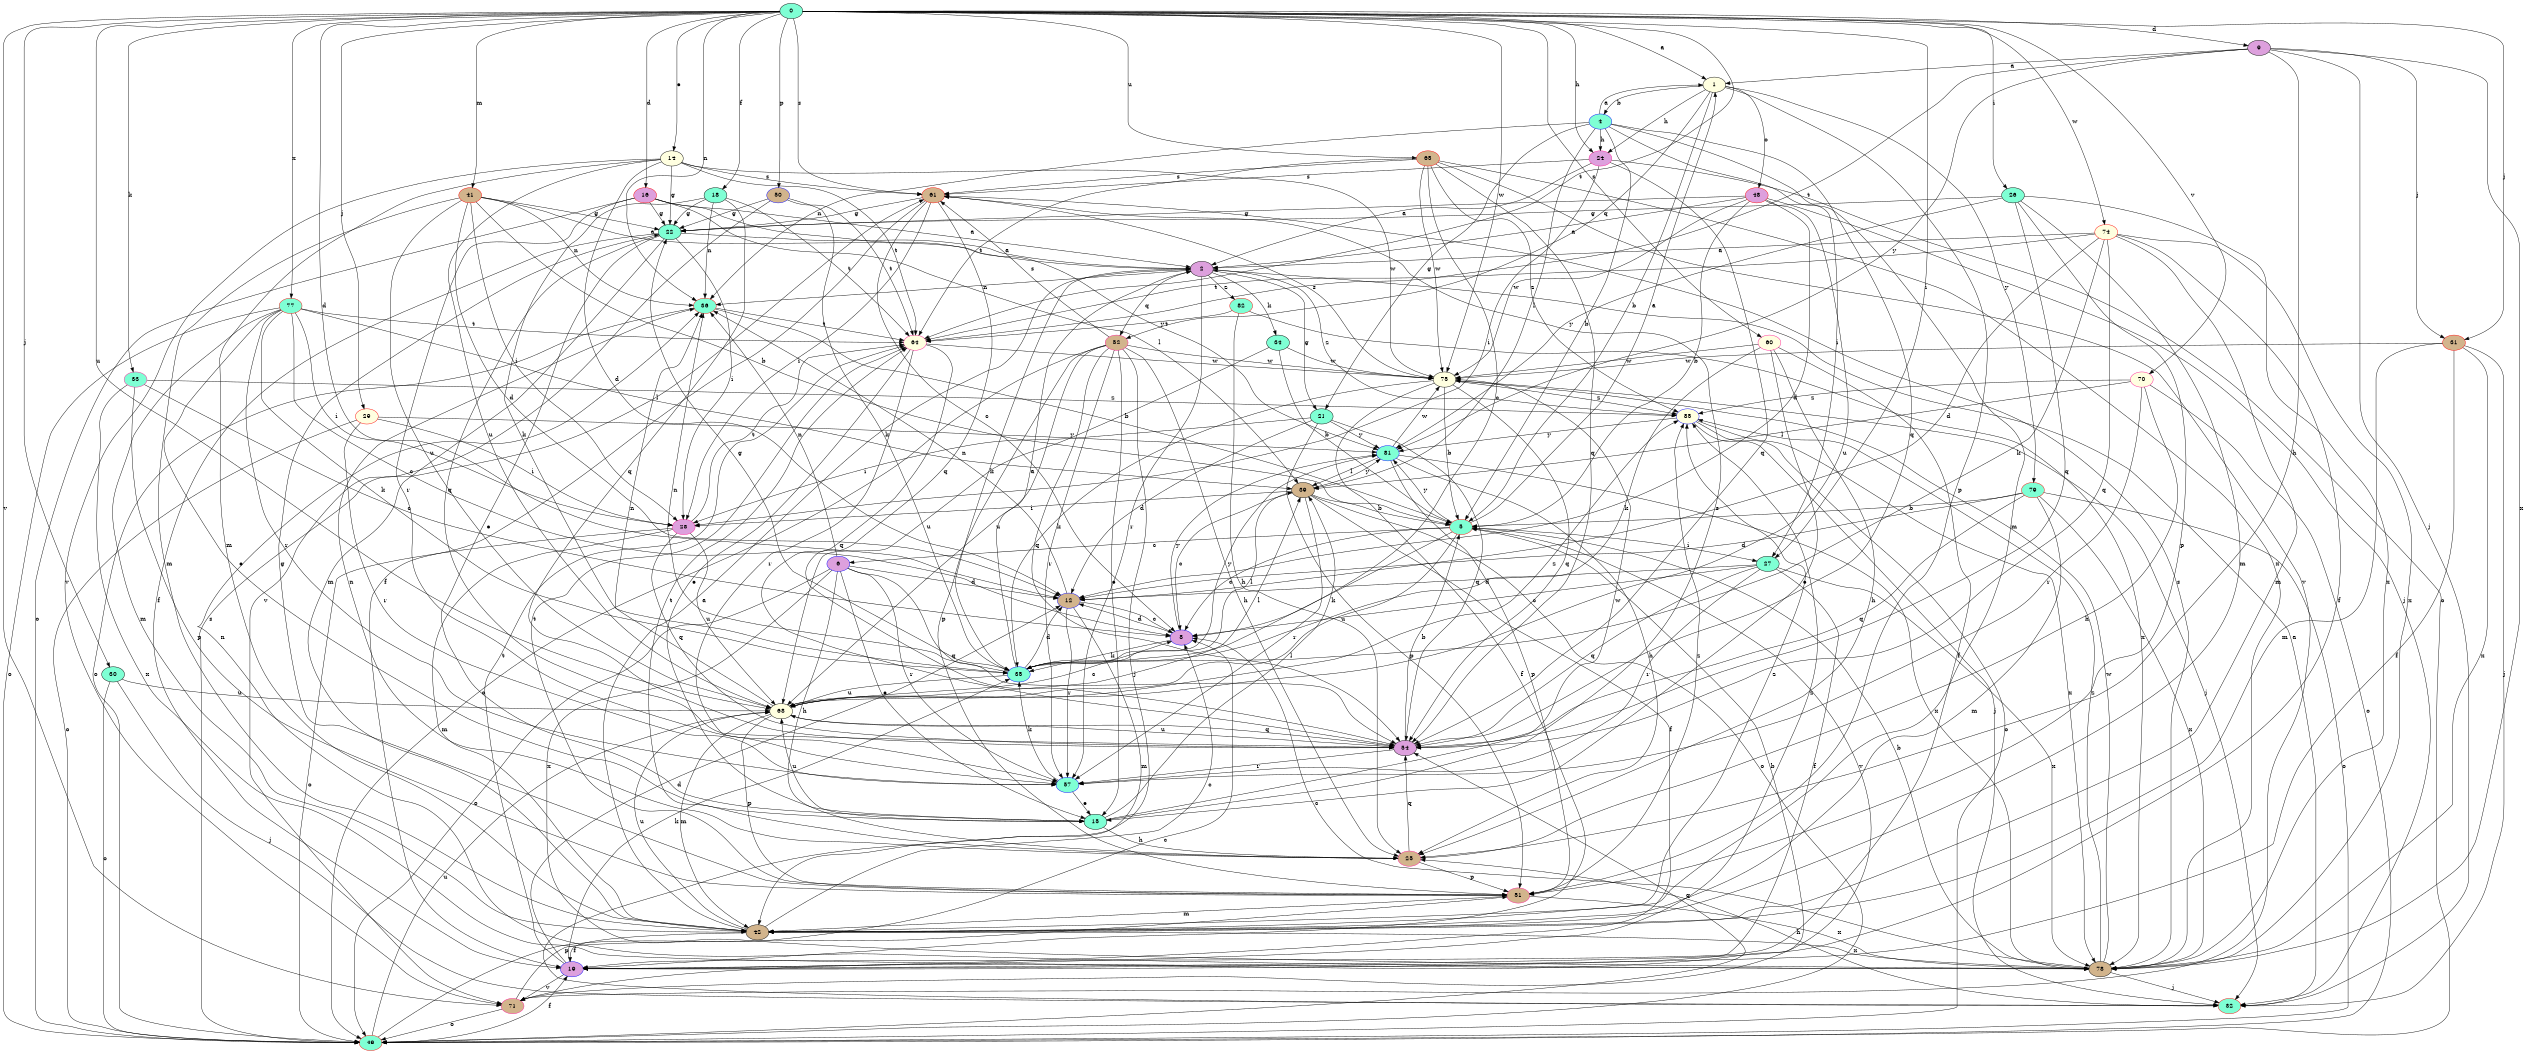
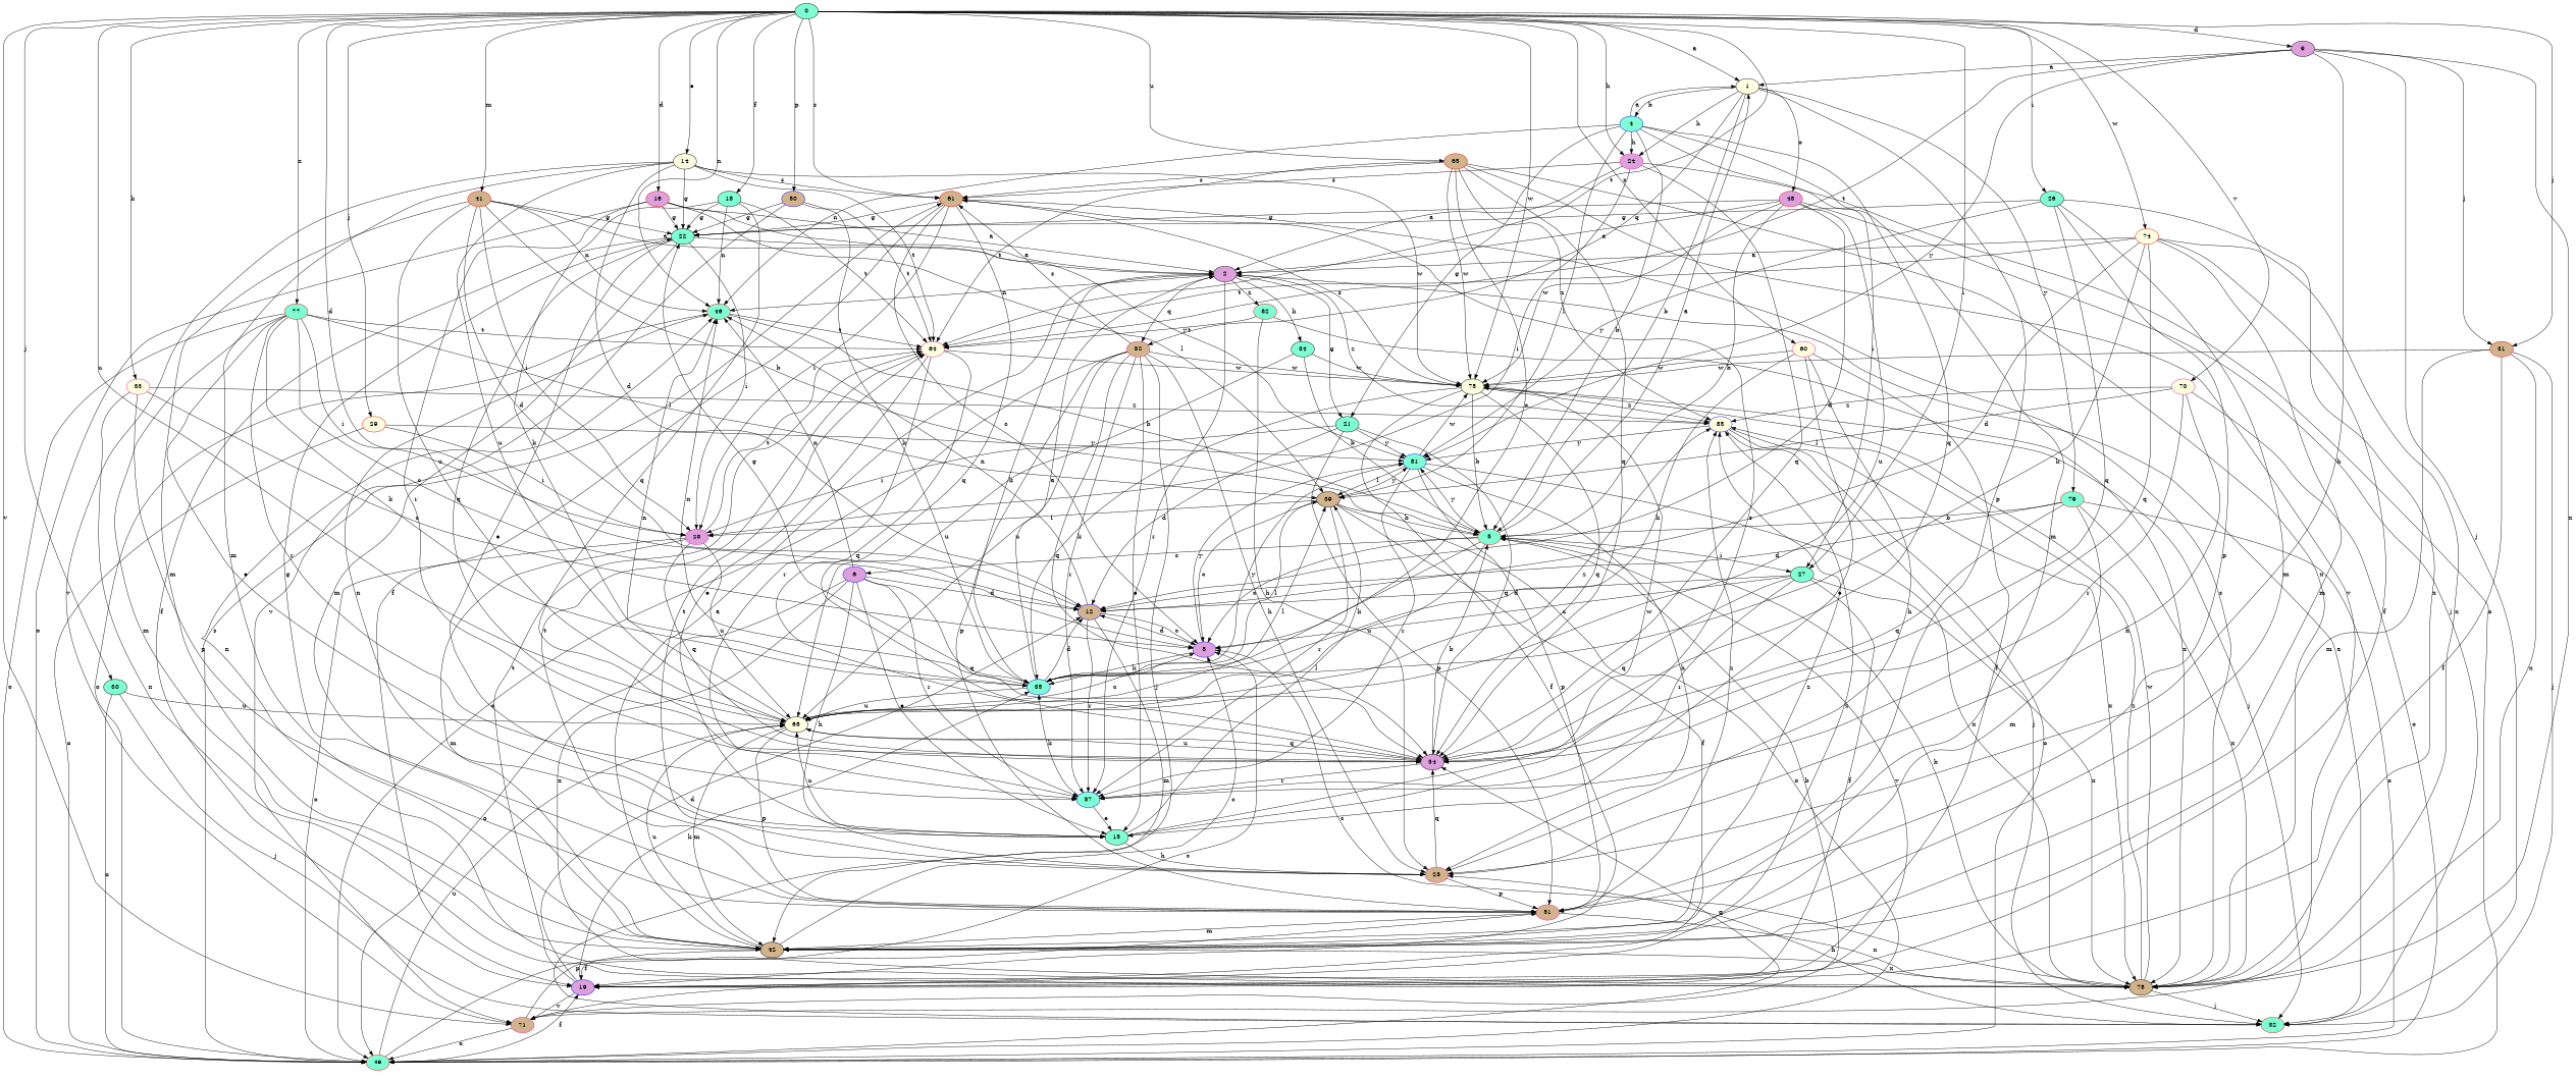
  strict digraph {
    node [color=black fillcolor=aquamarine style=filled]
    1 [fillcolor=lightyellow]
    0
    9 [fillcolor=plum]
    n4 [color=red fillcolor=plum label=16]
    12 [color=blue fillcolor=tan]
    14 [fillcolor=lightyellow]
    18
    24 [color=deeppink fillcolor=plum]
    26
    27
    29 [color=red fillcolor=lightyellow]
    30
    31 [color=red fillcolor=tan]
-   33 [color=deeppink]
+   33 [color=deeppink fillcolor=lightyellow]
    41 [color=red fillcolor=tan]
-   46 [color=red label=36]
+   46 [color=red]
    50 [color=blue fillcolor=tan]
    60 [color=deeppink fillcolor=lightyellow]
    61 [color=red fillcolor=tan]
    64 [color=deeppink fillcolor=lightyellow]
    65 [color=red fillcolor=tan]
    68 [fillcolor=lightyellow]
    70 [color=deeppink fillcolor=lightyellow]
    71 [color=deeppink fillcolor=tan]
    74 [color=red fillcolor=lightyellow]
    75 [fillcolor=lightyellow]
    77 [color=red]
    4 [color=blue]
    5 [color=red]
    48 [color=red fillcolor=plum]
    51 [color=deeppink fillcolor=tan]
    52 [color=deeppink fillcolor=tan]
    79 [color=red]
    81 [color=blue]
    25 [color=deeppink fillcolor=tan]
    78 [fillcolor=tan]
    32 [color=red]
    2 [fillcolor=plum]
    57 [color=blue]
    39 [fillcolor=tan]
    49 [color=red]
    22
    42 [fillcolor=tan]
    8 [color=blue fillcolor=plum]
    35 [color=blue]
    54 [fillcolor=plum]
    28 [color=deeppink fillcolor=plum]
    19 [color=blue fillcolor=plum]
    85 [color=blue fillcolor=lightyellow]
    15
    21
    6 [color=blue fillcolor=plum]
    34
    82 [color=red]
    1 -> 24 [label=h]
    1 -> 4 [label=b]
    1 -> 5 [label=b]
    1 -> 48 [label=o]
    1 -> 51 [label=p]
    1 -> 52 [label=q]
    1 -> 79 [label=y]
    0 -> 1 [label=a]
    0 -> 9 [label=d]
    0 -> n4 [label=d]
    0 -> 12 [label=d]
    0 -> 14 [label=e]
    0 -> 18 [label=f]
    0 -> 24 [label=h]
    0 -> 26 [label=i]
    0 -> 27 [label=i]
    0 -> 29 [label=j]
    0 -> 30 [label=j]
    0 -> 31 [label=j]
    0 -> 33 [label=k]
    0 -> 41 [label=m]
    0 -> 46 [label=n]
    0 -> 50 [label=p]
    0 -> 60 [label=s]
    0 -> 61 [label=s]
    0 -> 64 [label=t]
    0 -> 65 [label=u]
    0 -> 68 [label=u]
    0 -> 70 [label=v]
    0 -> 71 [label=v]
    0 -> 74 [label=w]
    0 -> 75 [label=w]
    0 -> 77 [label=x]
    9 -> 1 [label=a]
    9 -> 31 [label=j]
    9 -> 64 [label=t]
    9 -> 81 [label=y]
    9 -> 25 [label=h]
    9 -> 78 [label=x]
    9 -> 32 [label=j]
    n4 -> 81 [label=y]
    n4 -> 2 [label=a]
    n4 -> 57 [label=r]
    n4 -> 39 [label=l]
    n4 -> 49 [label=o]
    n4 -> 22 [label=g]
    12 -> 46 [label=n]
    12 -> 57 [label=r]
    12 -> 42 [label=m]
    12 -> 8 [label=c]
    14 -> 12 [label=d]
    14 -> 61 [label=s]
    14 -> 64 [label=t]
    14 -> 68 [label=u]
    14 -> 71 [label=v]
    14 -> 75 [label=w]
    14 -> 22 [label=g]
    14 -> 42 [label=m]
    18 -> 46 [label=n]
    18 -> 64 [label=t]
    18 -> 22 [label=g]
    18 -> 35 [label=k]
    18 -> 54 [label=q]
    24 -> 61 [label=s]
    24 -> 2 [label=a]
    24 -> 49 [label=o]
    24 -> 54 [label=q]
    24 -> 28 [label=i]
    26 -> 51 [label=p]
    26 -> 81 [label=y]
    26 -> 78 [label=x]
    26 -> 22 [label=g]
    26 -> 42 [label=m]
    26 -> 54 [label=q]
    27 -> 12 [label=d]
    27 -> 78 [label=x]
    27 -> 57 [label=r]
    27 -> 8 [label=c]
    27 -> 54 [label=q]
    27 -> 19 [label=f]
    29 -> 81 [label=y]
-   29 -> 57 [label=r]
+   81 -> 57 [label=r]
    29 -> 49 [label=o]
    29 -> 28 [label=i]
    30 -> 68 [label=u]
    30 -> 32 [label=j]
    30 -> 49 [label=o]
    31 -> 75 [label=w]
    31 -> 78 [label=x]
    31 -> 32 [label=j]
    31 -> 42 [label=m]
    31 -> 19 [label=f]
    33 -> 51 [label=p]
    33 -> 78 [label=x]
    33 -> 8 [label=c]
    33 -> 85 [label=z]
    41 -> 12 [label=d]
    41 -> 46 [label=n]
    41 -> 68 [label=u]
    41 -> 5 [label=b]
    41 -> 2 [label=a]
    41 -> 22 [label=g]
    41 -> 42 [label=m]
    41 -> 28 [label=i]
    46 -> 64 [label=t]
    46 -> 5 [label=b]
    46 -> 49 [label=o]
    50 -> 64 [label=t]
    50 -> 71 [label=v]
    50 -> 22 [label=g]
    50 -> 35 [label=k]
    60 -> 75 [label=w]
    60 -> 25 [label=h]
    60 -> 35 [label=k]
    60 -> 19 [label=f]
    60 -> 15 [label=e]
    61 -> 22 [label=g]
    61 -> 8 [label=c]
    61 -> 54 [label=q]
    61 -> 28 [label=i]
    61 -> 19 [label=f]
    64 -> 75 [label=w]
    64 -> 57 [label=r]
    64 -> 54 [label=q]
    64 -> 15 [label=e]
    65 -> 61 [label=s]
    65 -> 64 [label=t]
    65 -> 71 [label=v]
    65 -> 75 [label=w]
    65 -> 78 [label=x]
    65 -> 8 [label=c]
    65 -> 54 [label=q]
    65 -> 85 [label=z]
    68 -> 46 [label=n]
    68 -> 51 [label=p]
    68 -> 39 [label=l]
    68 -> 42 [label=m]
    68 -> 8 [label=c]
    68 -> 54 [label=q]
    68 -> 85 [label=z]
    70 -> 25 [label=h]
    70 -> 57 [label=r]
    70 -> 39 [label=l]
    70 -> 49 [label=o]
    70 -> 85 [label=z]
    71 -> 5 [label=b]
    71 -> 51 [label=p]
    71 -> 49 [label=o]
    74 -> 12 [label=d]
    74 -> 64 [label=t]
    74 -> 78 [label=x]
    74 -> 2 [label=a]
    74 -> 42 [label=m]
    74 -> 35 [label=k]
    74 -> 54 [label=q]
    74 -> 19 [label=f]
    75 -> 61 [label=s]
    75 -> 5 [label=b]
    75 -> 32 [label=j]
    75 -> 35 [label=k]
    75 -> 54 [label=q]
    75 -> 19 [label=f]
    75 -> 85 [label=z]
    77 -> 64 [label=t]
    77 -> 57 [label=r]
    77 -> 39 [label=l]
    77 -> 49 [label=o]
    77 -> 42 [label=m]
    77 -> 8 [label=c]
    77 -> 35 [label=k]
    77 -> 28 [label=i]
    77 -> 15 [label=e]
    4 -> 1 [label=a]
    4 -> 24 [label=h]
    4 -> 27 [label=i]
    4 -> 46 [label=n]
    4 -> 5 [label=b]
    4 -> 39 [label=l]
    4 -> 42 [label=m]
    4 -> 54 [label=q]
    4 -> 21 [label=g]
    5 -> 1 [label=a]
    5 -> 27 [label=i]
    5 -> 68 [label=u]
    5 -> 71 [label=v]
    5 -> 81 [label=y]
    5 -> 8 [label=c]
    5 -> 35 [label=k]
    5 -> 6 [label=c]
    48 -> 12 [label=d]
    48 -> 68 [label=u]
    48 -> 75 [label=w]
    48 -> 5 [label=b]
    48 -> 32 [label=j]
    48 -> 2 [label=a]
    48 -> 22 [label=g]
    51 -> 64 [label=t]
    51 -> 78 [label=x]
    51 -> 22 [label=g]
    51 -> 42 [label=m]
    51 -> 85 [label=z]
    52 -> 61 [label=s]
    52 -> 68 [label=u]
    52 -> 75 [label=w]
    52 -> 51 [label=p]
    52 -> 25 [label=h]
    52 -> 32 [label=j]
    52 -> 57 [label=r]
    52 -> 49 [label=o]
    52 -> 54 [label=q]
    52 -> 15 [label=e]
    79 -> 12 [label=d]
    79 -> 5 [label=b]
    79 -> 78 [label=x]
    79 -> 49 [label=o]
    79 -> 42 [label=m]
    79 -> 54 [label=q]
    81 -> 75 [label=w]
    81 -> 51 [label=p]
    81 -> 25 [label=h]
    81 -> 78 [label=x]
    81 -> 39 [label=l]
    25 -> 46 [label=n]
    25 -> 64 [label=t]
    25 -> 51 [label=p]
    25 -> 54 [label=q]
    78 -> 46 [label=n]
    78 -> 61 [label=s]
    78 -> 75 [label=w]
    78 -> 5 [label=b]
    78 -> 32 [label=j]
    78 -> 8 [label=c]
    78 -> 85 [label=z]
    32 -> 25 [label=h]
    32 -> 2 [label=a]
    2 -> 46 [label=n]
    2 -> 52 [label=q]
    2 -> 57 [label=r]
    2 -> 35 [label=k]
    2 -> 85 [label=z]
    2 -> 21 [label=g]
    2 -> 34 [label=k]
    2 -> 82 [label=z]
    57 -> 35 [label=k]
    57 -> 15 [label=e]
    39 -> 5 [label=b]
    39 -> 81 [label=y]
    39 -> 57 [label=r]
    39 -> 49 [label=o]
    39 -> 8 [label=c]
    39 -> 28 [label=i]
    39 -> 19 [label=f]
    49 -> 61 [label=s]
    49 -> 68 [label=u]
    49 -> 8 [label=c]
    49 -> 54 [label=q]
    49 -> 19 [label=f]
    22 -> 2 [label=a]
    22 -> 42 [label=m]
    22 -> 54 [label=q]
    22 -> 28 [label=i]
    22 -> 19 [label=f]
    22 -> 15 [label=e]
    42 -> 68 [label=u]
    42 -> 78 [label=x]
    42 -> 2 [label=a]
    42 -> 8 [label=c]
    42 -> 19 [label=f]
    42 -> 85 [label=z]
    8 -> 12 [label=d]
    8 -> 81 [label=y]
    8 -> 35 [label=k]
    35 -> 12 [label=d]
    35 -> 46 [label=n]
    35 -> 68 [label=u]
    35 -> 81 [label=y]
    35 -> 2 [label=a]
    35 -> 39 [label=l]
    35 -> 22 [label=g]
    54 -> 68 [label=u]
    54 -> 5 [label=b]
    54 -> 57 [label=r]
    28 -> 64 [label=t]
    28 -> 68 [label=u]
    28 -> 49 [label=o]
    28 -> 42 [label=m]
    28 -> 54 [label=q]
    19 -> 12 [label=d]
    19 -> 64 [label=t]
    19 -> 71 [label=v]
    19 -> 35 [label=k]
    19 -> 85 [label=z]
    85 -> 81 [label=y]
    85 -> 78 [label=x]
    85 -> 32 [label=j]
    85 -> 49 [label=o]
    15 -> 61 [label=s]
    15 -> 68 [label=u]
    15 -> 75 [label=w]
    15 -> 25 [label=h]
    15 -> 39 [label=l]
    21 -> 12 [label=d]
    21 -> 51 [label=p]
    21 -> 81 [label=y]
    21 -> 54 [label=q]
    21 -> 28 [label=i]
    6 -> 12 [label=d]
    6 -> 46 [label=n]
    6 -> 25 [label=h]
    6 -> 78 [label=x]
    6 -> 57 [label=r]
    6 -> 49 [label=o]
    6 -> 54 [label=q]
    6 -> 15 [label=e]
    34 -> 68 [label=u]
    34 -> 75 [label=w]
    34 -> 5 [label=b]
    82 -> 64 [label=t]
    82 -> 25 [label=h]
    82 -> 78 [label=x]
  }
